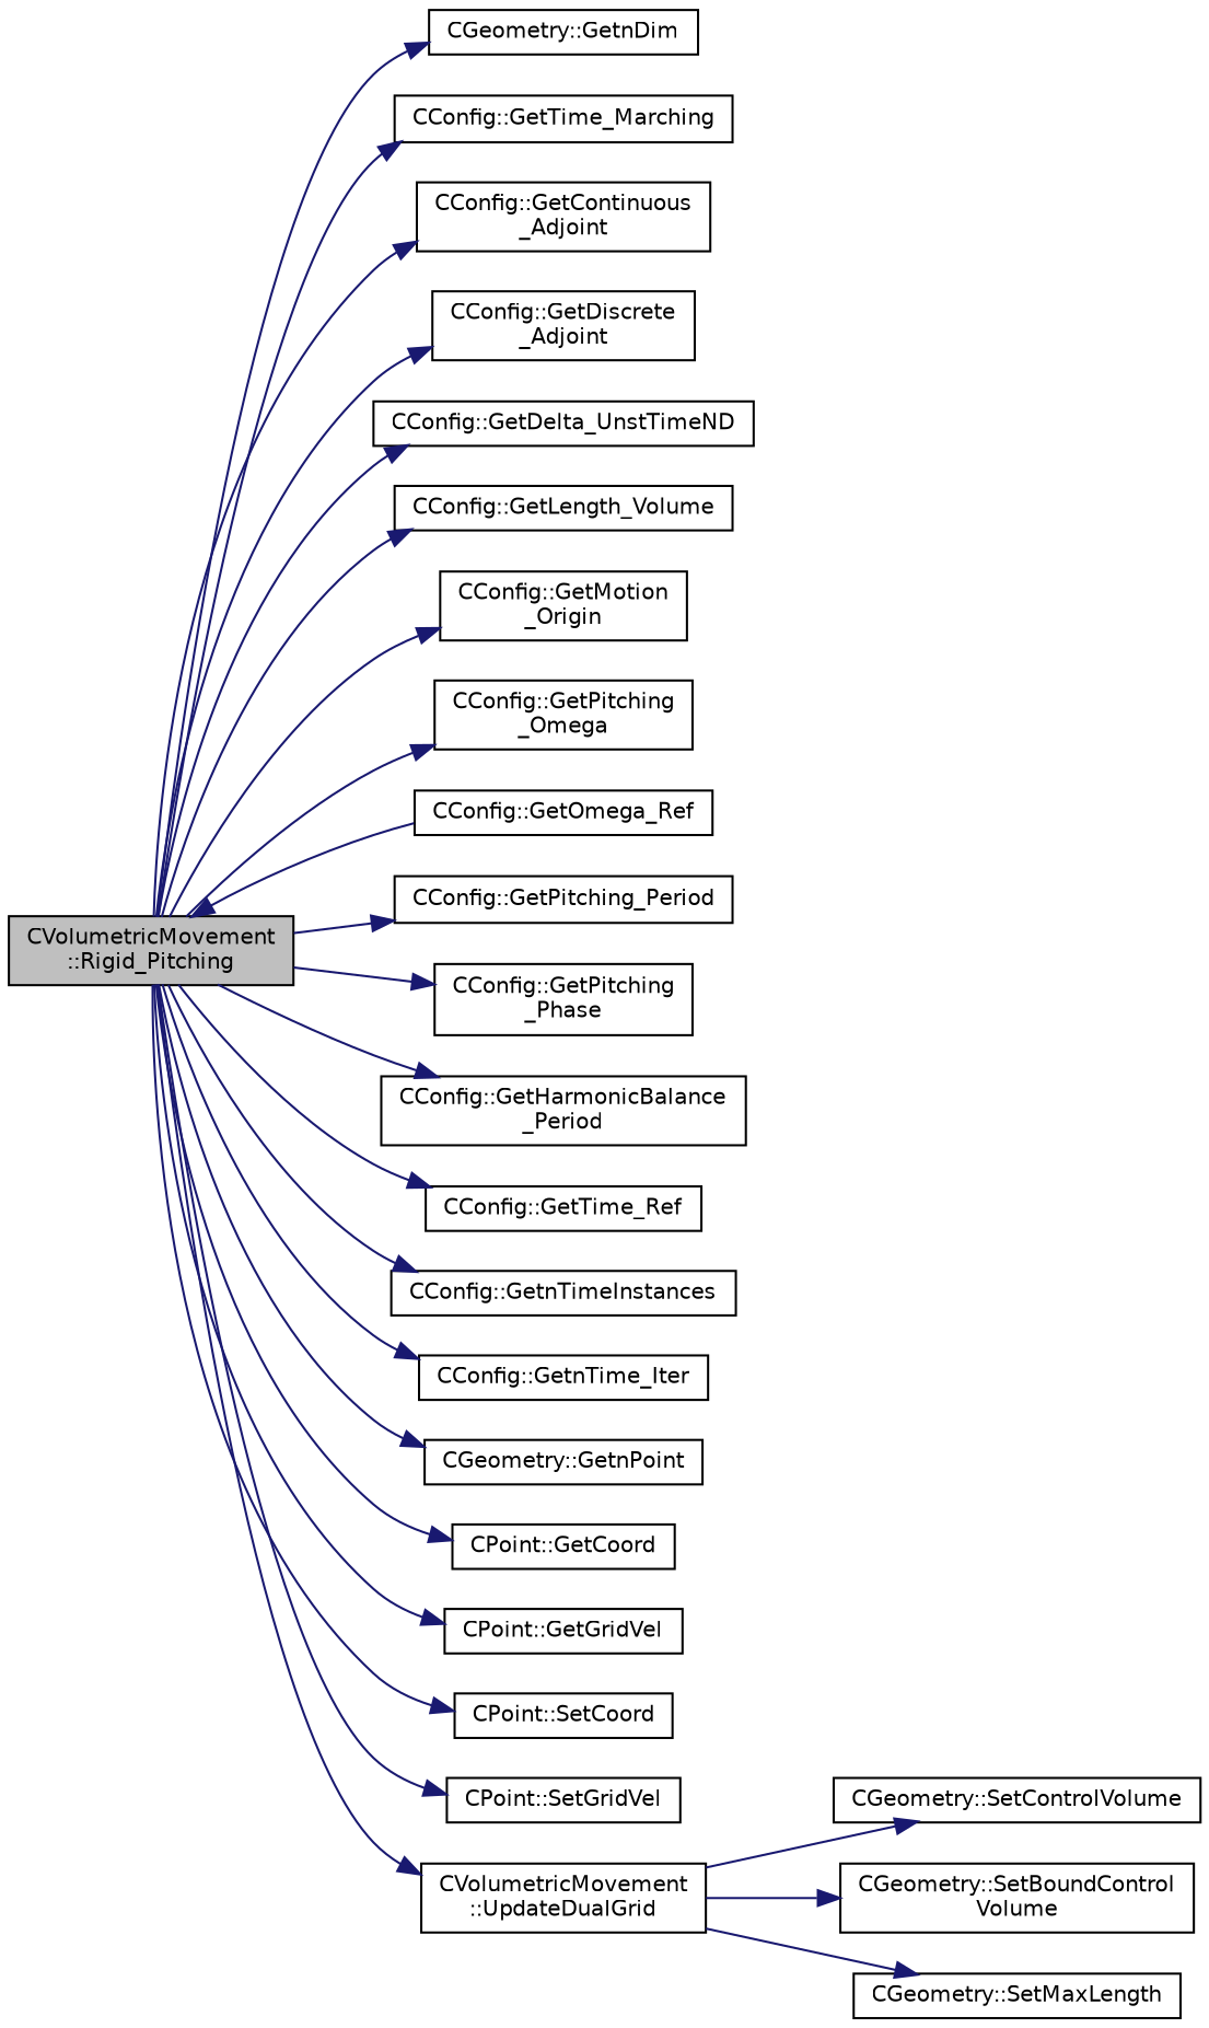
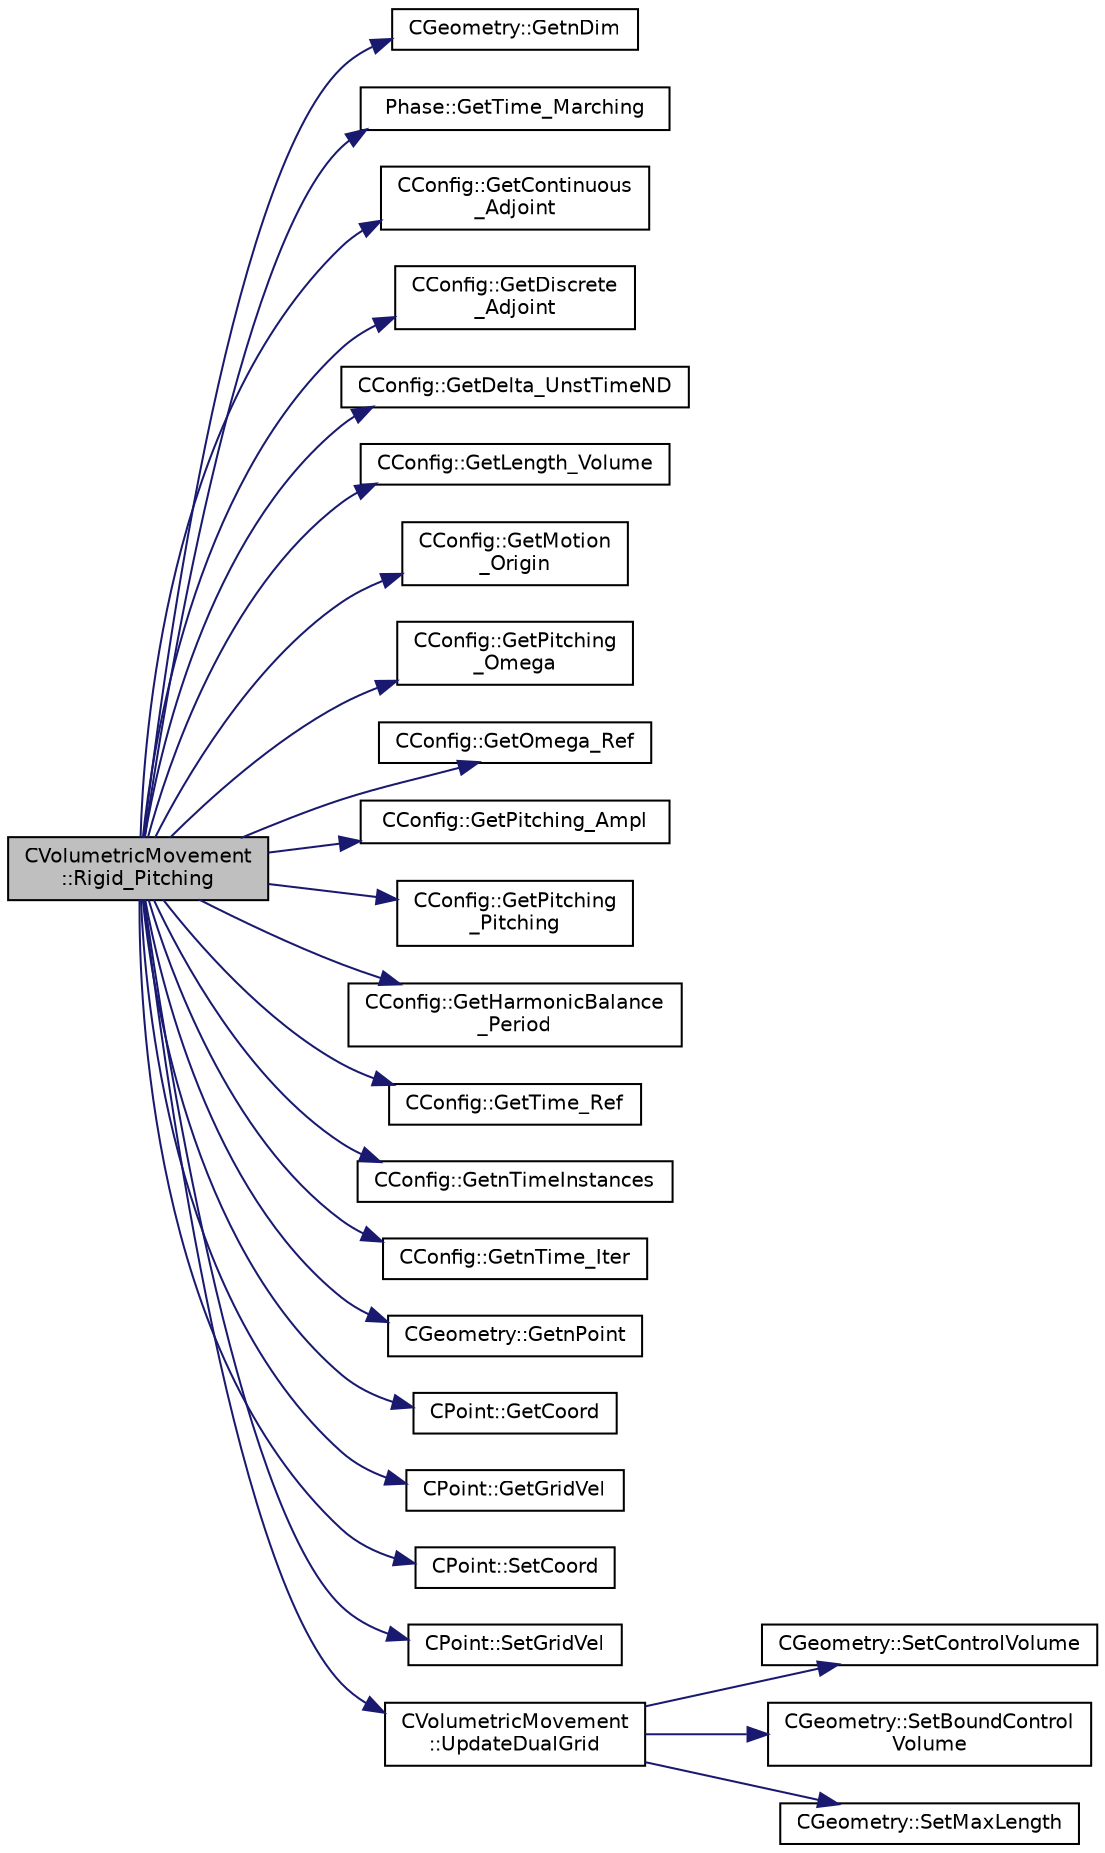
  digraph {
    rankdir=LR
    node [color=black fillcolor=white fontname=Helvetica fontsize=10 shape=record style=filled]
    edge [color=midnightblue fontname=Helvetica fontsize=10 labelfontname=Helvetica labelfontsize=10 style=solid]
    n1 [fillcolor=grey75 fontcolor=black height=0.2 label="CVolumetricMovement\l::Rigid_Pitching" width=0.4]
    n2 [height=0.2 label="CGeometry::GetnDim" width=0.4]
-   n3 [height=0.2 label="CConfig::GetTime_Marching" width=0.4]
+   n3 [height=0.2 label="Phase::GetTime_Marching" width=0.4]
    n4 [height=0.2 label="CConfig::GetContinuous\l_Adjoint" width=0.4]
    n5 [height=0.2 label="CConfig::GetDiscrete\l_Adjoint" width=0.4]
    n6 [height=0.2 label="CConfig::GetDelta_UnstTimeND" width=0.4]
    n7 [height=0.2 label="CConfig::GetLength_Volume" width=0.4]
    n8 [height=0.2 label="CConfig::GetMotion\l_Origin" width=0.4]
    n9 [height=0.2 label="CConfig::GetPitching\l_Omega" width=0.4]
    n10 [height=0.2 label="CConfig::GetOmega_Ref" width=0.4]
-   n11 [height=0.2 label="CConfig::GetPitching_Period" width=0.4]
-   n12 [height=0.2 label="CConfig::GetPitching\l_Phase" width=0.4]
+   n11 [height=0.2 label="CConfig::GetPitching_Ampl" width=0.4]
+   n12 [height=0.2 label="CConfig::GetPitching\l_Pitching" width=0.4]
    n13 [height=0.2 label="CConfig::GetHarmonicBalance\l_Period" width=0.4]
    n14 [height=0.2 label="CConfig::GetTime_Ref" width=0.4]
    n15 [height=0.2 label="CConfig::GetnTimeInstances" width=0.4]
    n16 [height=0.2 label="CConfig::GetnTime_Iter" width=0.4]
    n17 [height=0.2 label="CGeometry::GetnPoint" width=0.4]
    n18 [height=0.2 label="CPoint::GetCoord" width=0.4]
    n19 [height=0.2 label="CPoint::GetGridVel" width=0.4]
    n20 [height=0.2 label="CPoint::SetCoord" width=0.4]
    n21 [height=0.2 label="CPoint::SetGridVel" width=0.4]
    n22 [height=0.2 label="CVolumetricMovement\l::UpdateDualGrid" width=0.4]
    n23 [height=0.2 label="CGeometry::SetControlVolume" width=0.4]
    n24 [height=0.2 label="CGeometry::SetBoundControl\lVolume" width=0.4]
    n25 [height=0.2 label="CGeometry::SetMaxLength" width=0.4]
    n1 -> n2
    n1 -> n3
    n1 -> n4
    n1 -> n5
    n1 -> n6
    n1 -> n7
    n1 -> n8
    n1 -> n9
-   n10 -> n1
+   n1 -> n10
    n1 -> n11
    n1 -> n12
    n1 -> n13
    n1 -> n14
    n1 -> n15
    n1 -> n16
    n1 -> n17
    n1 -> n18
    n1 -> n19
    n1 -> n20
    n1 -> n21
    n1 -> n22
    n22 -> n23
    n22 -> n24
    n22 -> n25
  }
